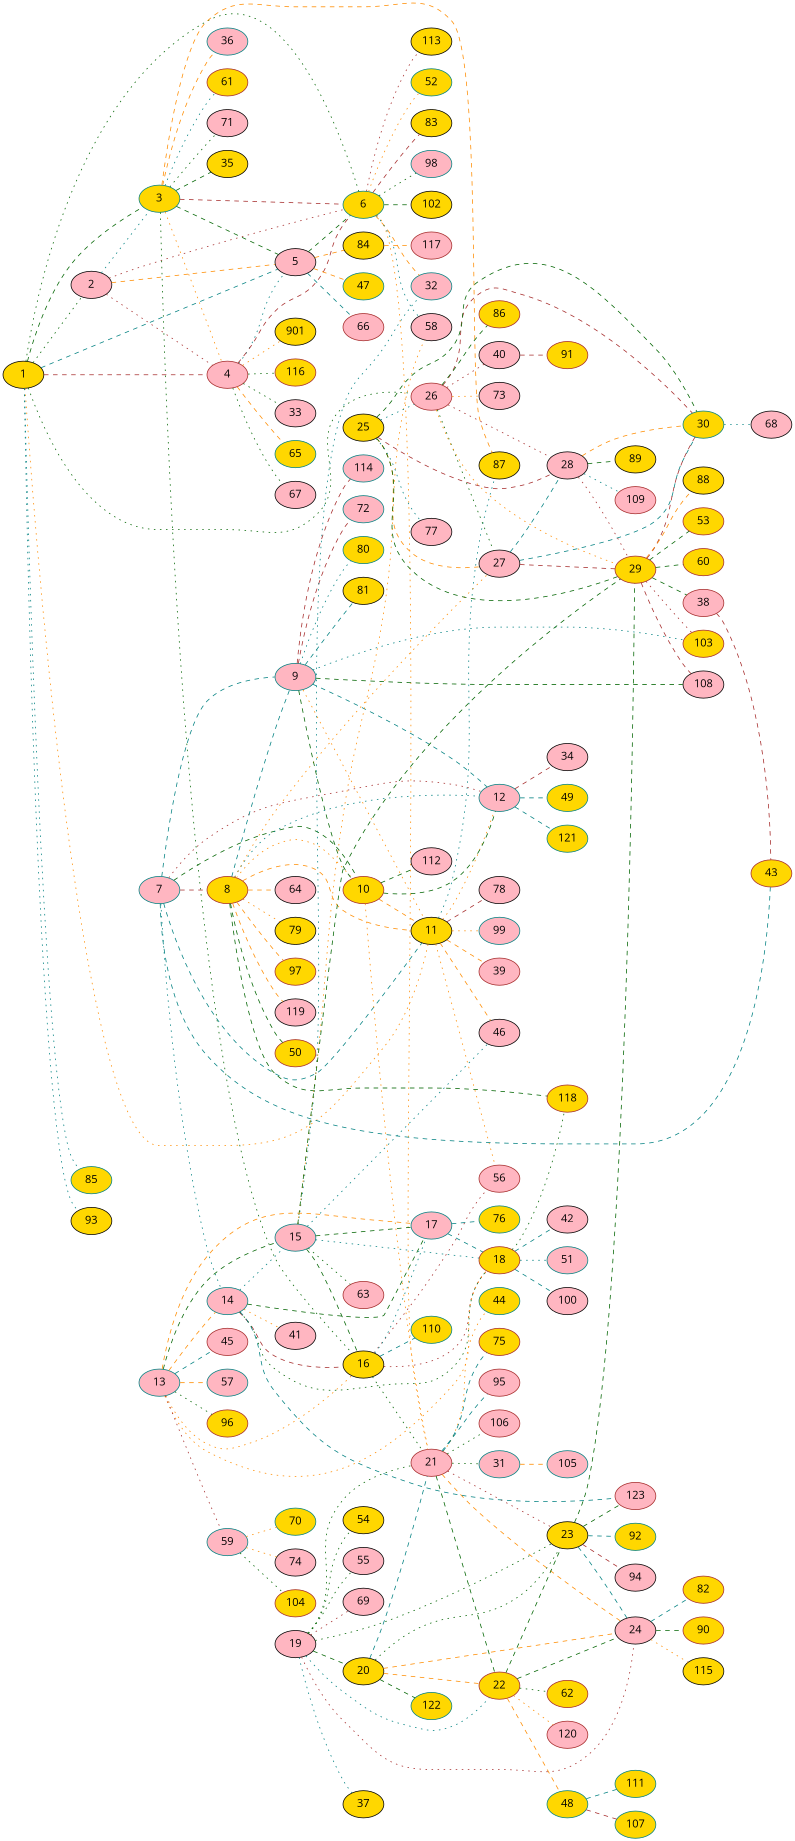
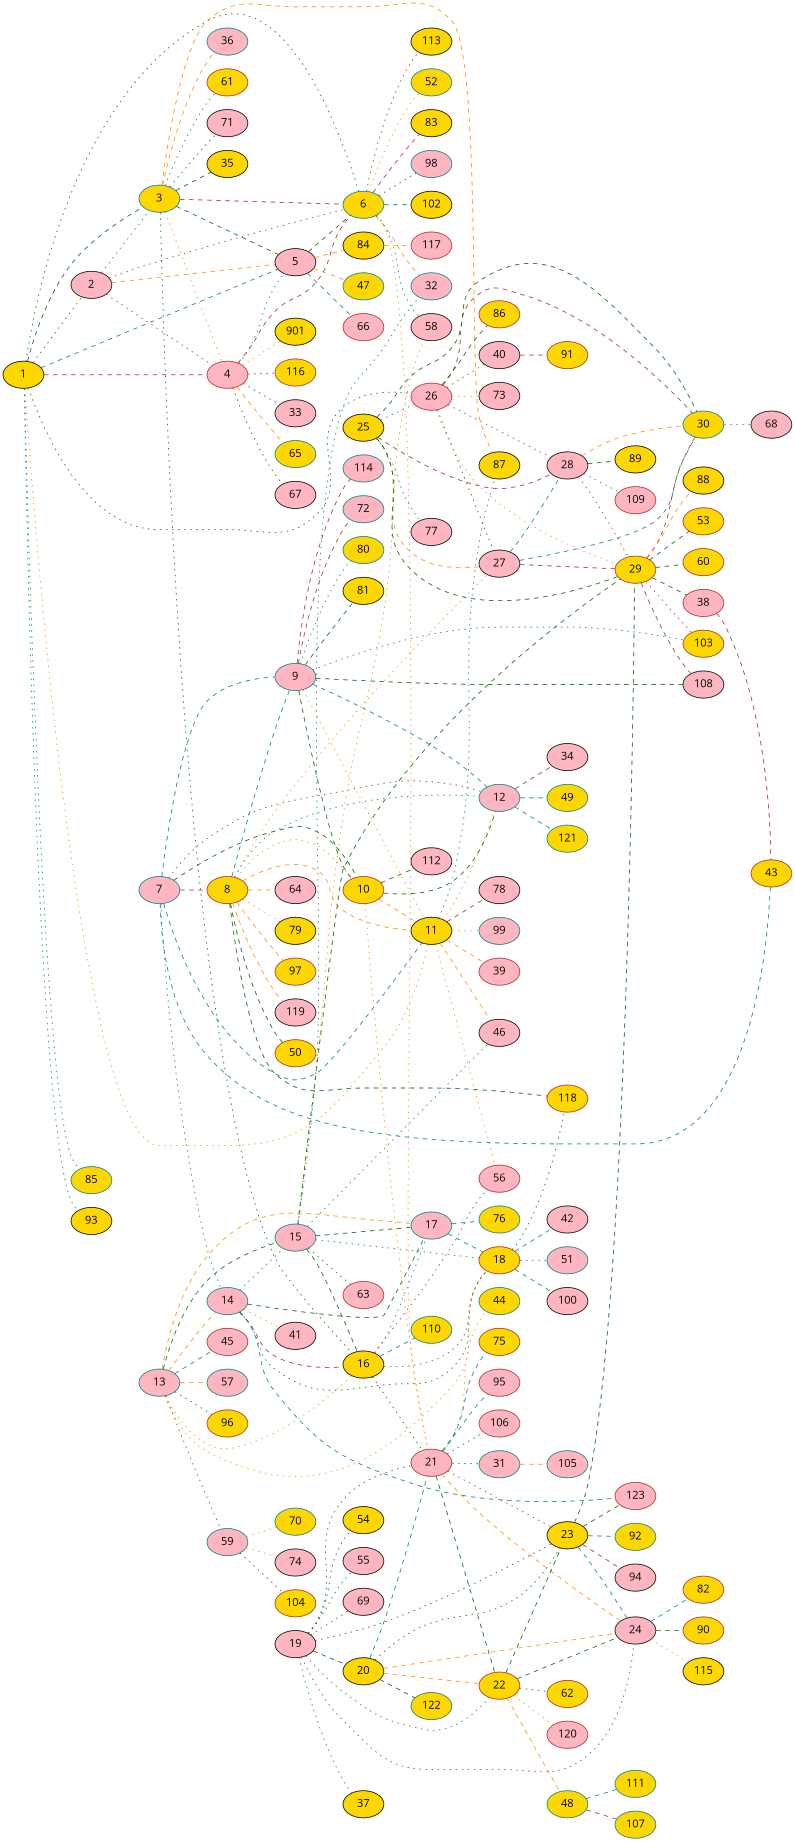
  graph {
    fontname="Open Sans"
    rankdir=LR
    node [color=black fillcolor=gold fontname="Open Sans" style=filled]
    edge [color=darkgreen fontname="Open Sans" style=dashed]
    1
    2 [fillcolor=lightpink]
    3 [color=teal]
    4 [color=brown fillcolor=lightpink]
    5 [fillcolor=lightpink]
    6 [color=teal]
    11
    26 [color=brown fillcolor=lightpink]
    85 [color=teal]
    93
    16
    35
    36 [color=teal fillcolor=lightpink]
    61 [color=brown]
    71 [fillcolor=lightpink]
    87
    33 [fillcolor=lightpink]
    65 [color=teal]
    67 [fillcolor=lightpink]
    n20 [label=901]
    116 [color=brown]
    47 [color=teal]
    66 [color=brown fillcolor=lightpink]
    84
    21 [color=brown fillcolor=lightpink]
    32 [color=teal fillcolor=lightpink]
    52 [color=teal]
    58 [fillcolor=lightpink]
    83
    98 [color=teal fillcolor=lightpink]
    102
    113
    12 [color=teal fillcolor=lightpink]
    39 [color=brown fillcolor=lightpink]
    46 [fillcolor=lightpink]
    56 [color=brown fillcolor=lightpink]
    78 [fillcolor=lightpink]
    99 [color=teal fillcolor=lightpink]
    27 [fillcolor=lightpink]
    29 [color=brown]
    28 [fillcolor=lightpink]
    30 [color=teal]
    40 [fillcolor=lightpink]
    73 [fillcolor=lightpink]
    86 [color=brown]
    17 [color=teal fillcolor=lightpink]
    18 [color=brown]
    110 [color=teal]
    117 [color=brown fillcolor=lightpink]
    22 [color=brown]
    23
    24 [fillcolor=lightpink]
    31 [color=teal fillcolor=lightpink]
    44 [color=teal]
    75 [color=brown]
    95 [color=brown fillcolor=lightpink]
    106 [color=brown fillcolor=lightpink]
    7 [color=teal fillcolor=lightpink]
    8 [color=brown]
    9 [color=teal fillcolor=lightpink]
    10 [color=brown]
    14 [color=teal fillcolor=lightpink]
    43 [color=brown]
    50 [color=brown]
    64 [fillcolor=lightpink]
    79
    97 [color=brown]
    118 [color=brown]
    119 [fillcolor=lightpink]
    72 [color=teal fillcolor=lightpink]
    80 [color=teal]
    81
    103 [color=brown]
    108 [fillcolor=lightpink]
    114 [color=teal fillcolor=lightpink]
    112 [fillcolor=lightpink]
    34 [fillcolor=lightpink]
    49 [color=teal]
    121 [color=teal]
    15 [color=teal fillcolor=lightpink]
    41 [fillcolor=lightpink]
    123 [color=brown fillcolor=lightpink]
    13 [color=teal fillcolor=lightpink]
    45 [color=brown fillcolor=lightpink]
    57 [color=teal fillcolor=lightpink]
    59 [color=teal fillcolor=lightpink]
    96 [color=brown]
    63 [color=brown fillcolor=lightpink]
    76 [color=teal]
    42 [fillcolor=lightpink]
    51 [color=teal fillcolor=lightpink]
    100 [fillcolor=lightpink]
    70 [color=teal]
    74 [fillcolor=lightpink]
    104 [color=brown]
    38 [color=brown fillcolor=lightpink]
    53 [color=brown]
    60 [color=brown]
    88
    19 [fillcolor=lightpink]
    20
    37
    54
    55 [fillcolor=lightpink]
    69 [fillcolor=lightpink]
    122 [color=teal]
    48 [color=teal]
    62 [color=brown]
    120 [color=brown fillcolor=lightpink]
    92 [color=teal]
    94 [fillcolor=lightpink]
    82 [color=brown]
    90 [color=brown]
    115
    105 [color=teal fillcolor=lightpink]
    107 [color=teal]
    111 [color=teal]
    25
    77 [fillcolor=lightpink]
    89
    109 [color=brown fillcolor=lightpink]
    68 [fillcolor=lightpink]
    91 [color=brown]
    1 -- 2 [style=dotted]
    1 -- 3
    1 -- 4 [color=brown]
    1 -- 5 [color=teal]
    1 -- 6 [style=dotted]
    1 -- 11 [color=darkorange style=dotted]
    1 -- 26 [style=dotted]
    1 -- 85 [color=teal style=dotted]
    1 -- 93 [color=teal style=dotted]
    2 -- 3 [color=teal style=dotted]
    2 -- 4 [color=brown style=dotted]
    2 -- 5 [color=darkorange]
    2 -- 6 [color=brown style=dotted]
    3 -- 4 [color=darkorange style=dotted]
    3 -- 5
    3 -- 6 [color=brown]
    3 -- 16 [style=dotted]
    3 -- 35
    3 -- 36 [color=darkorange]
    3 -- 61 [color=teal style=dotted]
    3 -- 71 [style=dotted]
    3 -- 87 [color=darkorange]
    4 -- 5 [color=teal style=dotted]
    4 -- 6 [color=brown]
    4 -- 33 [style=dotted]
    4 -- 65 [color=darkorange]
    4 -- 67 [style=dotted]
    4 -- n20 [color=darkorange style=dotted]
    4 -- 116 [style=dotted]
    5 -- 6
    5 -- 47 [color=darkorange]
    5 -- 66 [color=teal]
    5 -- 84 [color=darkorange]
    6 -- 21 [color=darkorange style=dotted]
    6 -- 32 [color=darkorange]
    6 -- 52 [color=darkorange style=dotted]
    6 -- 58 [color=teal style=dotted]
    6 -- 83 [color=brown]
    6 -- 98 [style=dotted]
    6 -- 102
    6 -- 113 [color=brown style=dotted]
    11 -- 87 [color=teal style=dotted]
    11 -- 12 [color=darkorange style=dotted]
    11 -- 39 [color=darkorange]
    11 -- 46 [color=darkorange]
    11 -- 56 [color=darkorange style=dotted]
    11 -- 78 [color=brown]
    11 -- 99 [color=darkorange style=dotted]
    26 -- 27 [style=dotted]
    26 -- 29 [color=darkorange style=dotted]
    26 -- 28 [color=brown style=dotted]
    26 -- 30 [color=brown]
    26 -- 40 [color=brown style=dotted]
    26 -- 73 [color=darkorange style=dotted]
    26 -- 86
    16 -- 21 [style=dotted]
    16 -- 56 [color=brown style=dotted]
    16 -- 17 [color=teal style=dotted]
    16 -- 18 [color=brown style=dotted]
    16 -- 110 [color=teal]
    84 -- 117 [color=darkorange]
    21 -- 22
    21 -- 23 [color=brown style=dotted]
    21 -- 24 [color=darkorange]
    21 -- 31 [style=dotted]
    21 -- 44 [color=darkorange style=dotted]
    21 -- 75 [color=teal]
    21 -- 95 [color=teal]
    21 -- 106 [style=dotted]
    12 -- 34 [color=brown]
    12 -- 49 [color=teal]
    12 -- 121 [color=teal]
    27 -- 29 [color=brown]
    27 -- 28 [color=teal]
    27 -- 30 [color=teal]
    29 -- 30 [color=brown]
    29 -- 103 [color=brown style=dotted]
    29 -- 108 [color=brown]
    29 -- 38
    29 -- 53
    29 -- 60
    29 -- 88 [color=darkorange]
    28 -- 29 [color=brown style=dotted]
    28 -- 30 [color=darkorange]
    28 -- 89
    28 -- 109 [color=teal style=dotted]
    30 -- 68 [color=teal style=dotted]
    40 -- 91 [color=brown]
    17 -- 18 [color=teal]
    17 -- 76 [color=teal]
    18 -- 118 [style=dotted]
    18 -- 42 [color=teal]
    18 -- 51 [color=teal style=dotted]
    18 -- 100 [color=teal]
    22 -- 23
    22 -- 24
    22 -- 48 [color=darkorange]
    22 -- 62 [style=dotted]
    22 -- 120 [color=darkorange style=dotted]
    23 -- 29
    23 -- 24 [color=teal]
    23 -- 123
    23 -- 92 [color=teal]
    23 -- 94 [color=brown]
    24 -- 82 [color=teal]
    24 -- 90
    24 -- 115 [color=darkorange style=dotted]
    31 -- 105 [color=darkorange]
    7 -- 11 [color=teal]
    7 -- 12 [color=brown style=dotted]
    7 -- 8 [color=brown]
    7 -- 9 [color=teal]
    7 -- 10
    7 -- 14 [color=teal style=dotted]
    7 -- 43 [color=teal]
    8 -- 11 [color=darkorange]
    8 -- 12 [color=teal style=dotted]
    8 -- 27 [color=darkorange style=dotted]
    8 -- 9 [color=teal]
    8 -- 10 [color=darkorange style=dotted]
    8 -- 50
    8 -- 64 [color=darkorange]
    8 -- 79 [color=darkorange style=dotted]
    8 -- 97 [color=darkorange]
    8 -- 118
    8 -- 119 [color=darkorange]
    9 -- 11 [color=darkorange style=dotted]
    9 -- 12 [color=teal]
    9 -- 10
    9 -- 72 [color=brown]
    9 -- 80 [color=teal style=dotted]
-   9 -- 81 [color=teal]
+   9 -- 81
    9 -- 103 [color=teal style=dotted]
    9 -- 108
    9 -- 114 [color=brown]
    10 -- 11 [color=darkorange]
    10 -- 21 [color=darkorange style=dotted]
    10 -- 12
    10 -- 112
    14 -- 16 [color=brown]
    14 -- 17
    14 -- 18 [style=dotted]
    14 -- 15 [color=teal style=dotted]
    14 -- 41 [color=darkorange style=dotted]
    14 -- 123 [color=teal]
    15 -- 16
    15 -- 32 [color=teal style=dotted]
    15 -- 58 [color=darkorange style=dotted]
    15 -- 46 [color=teal style=dotted]
    15 -- 29
    15 -- 17
    15 -- 18 [color=teal style=dotted]
    15 -- 63 [style=dotted]
    13 -- 16 [color=darkorange style=dotted]
    13 -- 17 [color=darkorange]
    13 -- 18 [color=darkorange style=dotted]
    13 -- 14 [color=darkorange]
    13 -- 15
    13 -- 45 [color=teal]
    13 -- 57 [color=darkorange]
    13 -- 59 [color=brown style=dotted]
    13 -- 96 [style=dotted]
    59 -- 70 [color=darkorange style=dotted]
    59 -- 74 [color=darkorange style=dotted]
    59 -- 104 [style=dotted]
    38 -- 43 [color=brown]
    19 -- 21 [style=dotted]
    19 -- 22 [color=teal style=dotted]
    19 -- 23 [style=dotted]
    19 -- 24 [color=brown style=dotted]
    19 -- 20
    19 -- 37 [color=teal style=dotted]
    19 -- 54 [style=dotted]
    19 -- 55 [style=dotted]
    19 -- 69 [color=brown style=dotted]
    20 -- 21 [color=teal]
    20 -- 22 [color=darkorange]
    20 -- 23 [style=dotted]
    20 -- 24 [color=darkorange]
    20 -- 122
    48 -- 107 [color=brown]
    48 -- 111 [color=teal]
    25 -- 26 [color=teal style=dotted]
    25 -- 27 [color=darkorange]
    25 -- 29
    25 -- 28 [color=brown]
    25 -- 30
    25 -- 77 [color=teal style=dotted]
  }
